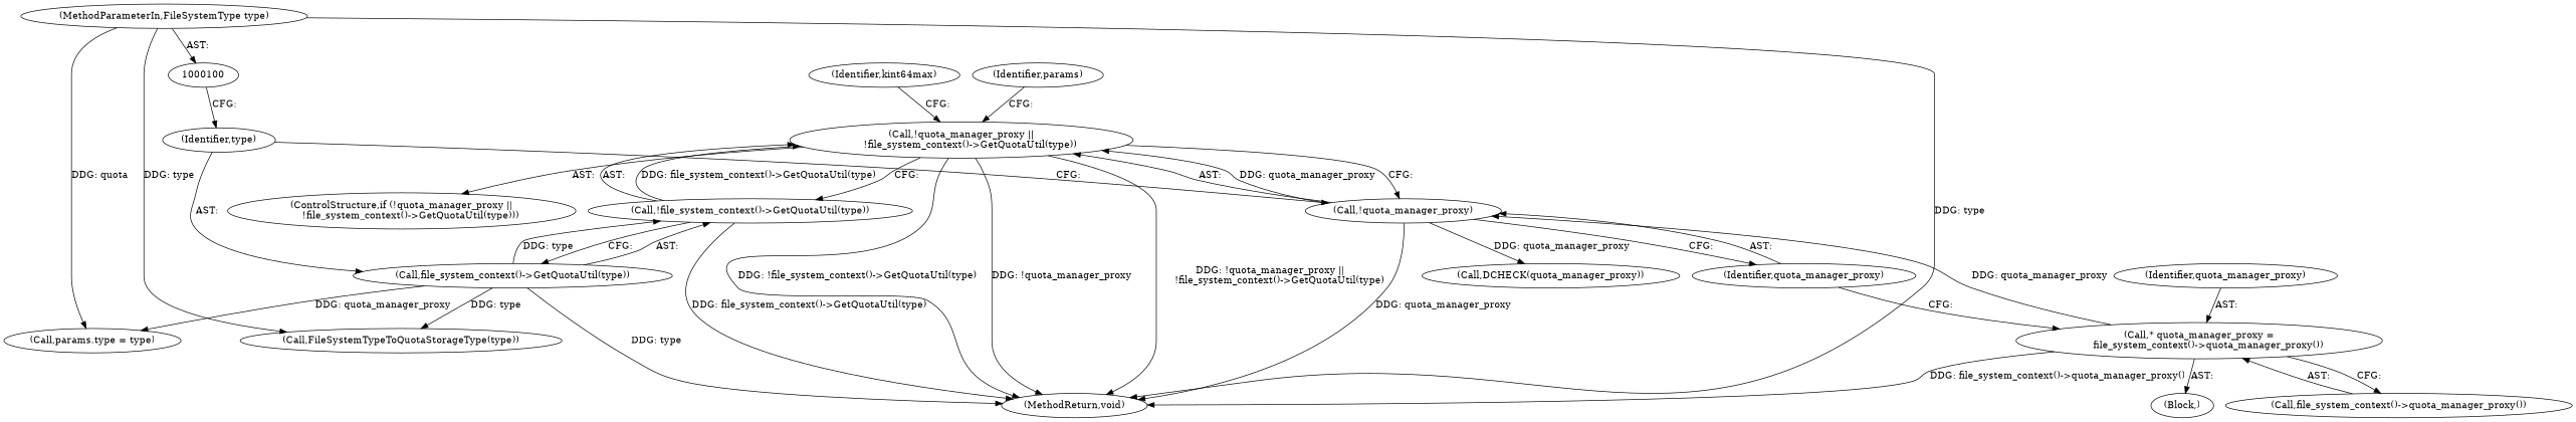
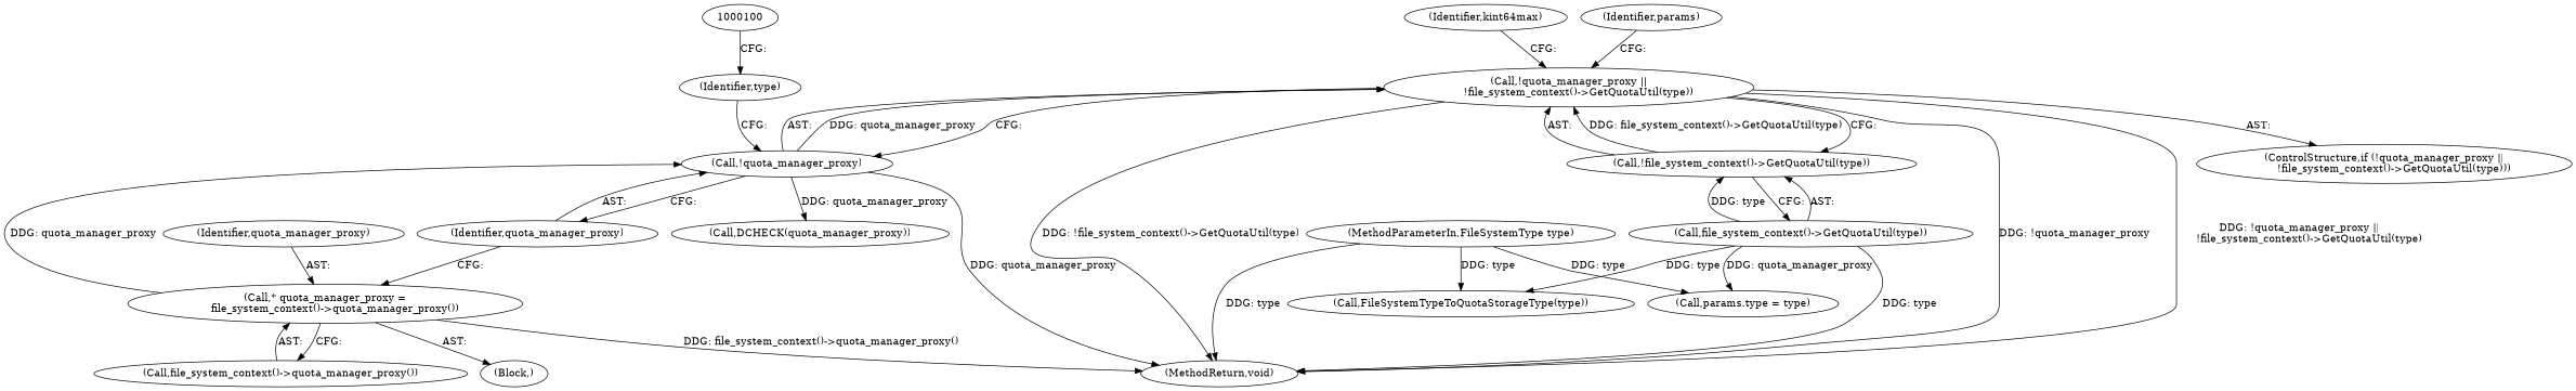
  digraph {
    n1 [label="(Call,!quota_manager_proxy ||\n      !file_system_context()->GetQuotaUtil(type))"]
    n2 [label="(Call,!quota_manager_proxy)"]
    n3 [label="(Call,!file_system_context()->GetQuotaUtil(type))"]
    n4 [label="(MethodReturn,void)"]
    n5 [label="(ControlStructure,if (!quota_manager_proxy ||\n      !file_system_context()->GetQuotaUtil(type)))"]
    n6 [label="(Identifier,quota_manager_proxy)"]
    n7 [label="(Call,DCHECK(quota_manager_proxy))"]
    n8 [label="(Call,file_system_context()->GetQuotaUtil(type))"]
    n9 [label="(Call,* quota_manager_proxy =\n      file_system_context()->quota_manager_proxy())"]
    n10 [label="(Block,)"]
    n11 [label="(Call,file_system_context()->quota_manager_proxy())"]
    n12 [label="(Call,params.type = type)"]
    n13 [label="(Call,FileSystemTypeToQuotaStorageType(type))"]
    n14 [label="(Identifier,type)"]
    n15 [label="(MethodParameterIn,FileSystemType type)"]
    1000100
    n17 [label="(Identifier,quota_manager_proxy)"]
    n18 [label="(Identifier,kint64max)"]
    n19 [label="(Identifier,params)"]
    n1 -> n2 [label="CFG: "]
    n1 -> n3 [label="CFG: "]
    n1 -> n4 [label="DDG: !file_system_context()->GetQuotaUtil(type)"]
    n1 -> n4 [label="DDG: !quota_manager_proxy"]
    n1 -> n4 [label="DDG: !quota_manager_proxy ||\n      !file_system_context()->GetQuotaUtil(type)"]
    n1 -> n5 [label="AST: "]
    n2 -> n1 [label="AST: "]
    n2 -> n1 [label="DDG: quota_manager_proxy"]
    n2 -> n4 [label="DDG: quota_manager_proxy"]
    n2 -> n6 [label="CFG: "]
    n2 -> n7 [label="DDG: quota_manager_proxy"]
    n3 -> n1 [label="AST: "]
    n3 -> n1 [label="DDG: file_system_context()->GetQuotaUtil(type)"]
-   n3 -> n4 [label="DDG: file_system_context()->GetQuotaUtil(type)"]
    n3 -> n8 [label="CFG: "]
    n6 -> n2 [label="AST: "]
    n6 -> n9 [label="CFG: "]
    n8 -> n3 [label="AST: "]
    n8 -> n3 [label="DDG: type"]
    n8 -> n4 [label="DDG: type"]
    n8 -> n12 [label="DDG: quota_manager_proxy"]
    n8 -> n13 [label="DDG: type"]
    n9 -> n2 [label="DDG: quota_manager_proxy"]
    n9 -> n4 [label="DDG: file_system_context()->quota_manager_proxy()"]
    n9 -> n10 [label="AST: "]
    n9 -> n11 [label="CFG: "]
    n11 -> n9 [label="AST: "]
    n14 -> n2 [label="CFG: "]
-   n14 -> n8 [label="AST: "]
    n15 -> n4 [label="DDG: type"]
-   n15 -> n12 [label="DDG: quota"]
+   n15 -> n12 [label="DDG: type"]
    n15 -> n13 [label="DDG: type"]
-   n15 -> 1000100 [label="AST: "]
    1000100 -> n14 [label="CFG: "]
    n17 -> n9 [label="AST: "]
    n18 -> n1 [label="CFG: "]
    n19 -> n1 [label="CFG: "]
  }
